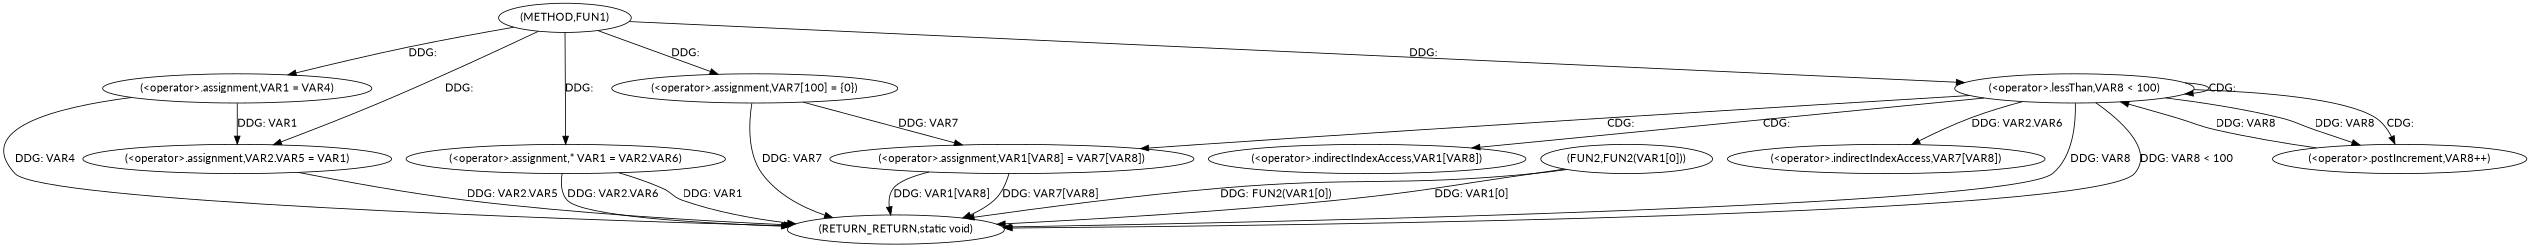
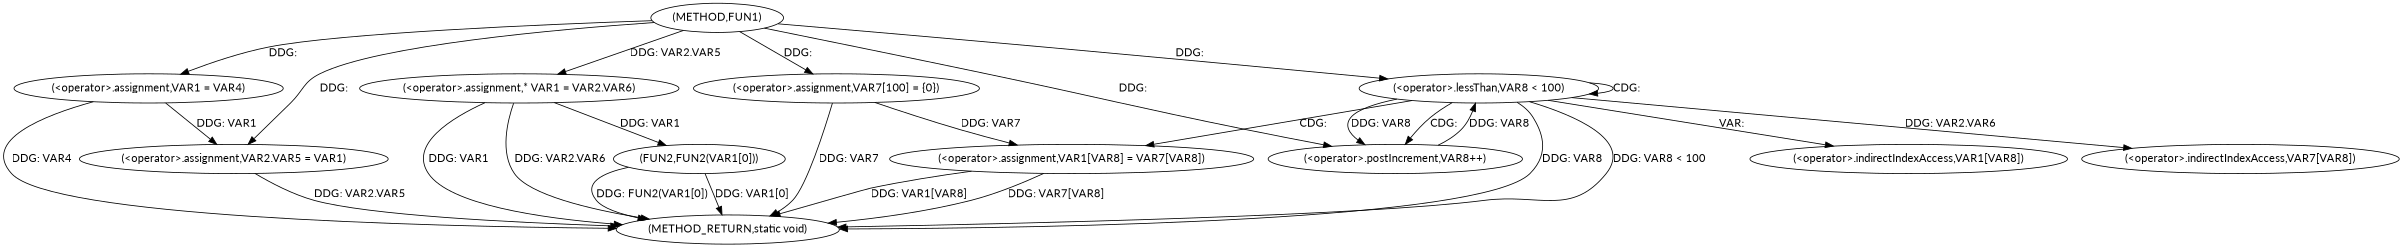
  digraph {
    fontname=Lato
    node [fontname=Lato]
    edge [fontname=Lato]
    n1 [label="(METHOD,FUN1)"]
    n2 [label="(<operator>.assignment,VAR1 = VAR4)"]
    n3 [label="(<operator>.assignment,VAR2.VAR5 = VAR1)"]
    n4 [label="(<operator>.assignment,* VAR1 = VAR2.VAR6)"]
    n5 [label="(<operator>.assignment,VAR7[100] = {0})"]
    n6 [label="(<operator>.lessThan,VAR8 < 100)"]
    n7 [label="(<operator>.postIncrement,VAR8++)"]
-   n8 [label="(RETURN_RETURN,static void)"]
+   n8 [label="(METHOD_RETURN,static void)"]
    n9 [label="(FUN2,FUN2(VAR1[0]))"]
    n10 [label="(<operator>.assignment,VAR1[VAR8] = VAR7[VAR8])"]
    n11 [label="(<operator>.indirectIndexAccess,VAR1[VAR8])"]
    n12 [label="(<operator>.indirectIndexAccess,VAR7[VAR8])"]
    n1 -> n2 [label="DDG: "]
    n1 -> n3 [label="DDG: "]
-   n1 -> n4 [label="DDG: "]
+   n1 -> n4 [label="DDG: VAR2.VAR5"]
    n1 -> n5 [label="DDG: "]
    n1 -> n6 [label="DDG: "]
+   n1 -> n7 [label="DDG: "]
    n2 -> n3 [label="DDG: VAR1"]
    n2 -> n8 [label="DDG: VAR4"]
    n3 -> n8 [label="DDG: VAR2.VAR5"]
    n4 -> n8 [label="DDG: VAR1"]
    n4 -> n8 [label="DDG: VAR2.VAR6"]
+   n4 -> n9 [label="DDG: VAR1"]
    n5 -> n8 [label="DDG: VAR7"]
    n5 -> n10 [label="DDG: VAR7"]
    n6 -> n6 [label="CDG: "]
    n6 -> n7 [label="DDG: VAR8"]
    n6 -> n7 [label="CDG: "]
    n6 -> n8 [label="DDG: VAR8"]
    n6 -> n8 [label="DDG: VAR8 < 100"]
    n6 -> n10 [label="CDG: "]
-   n6 -> n11 [label="CDG: "]
+   n6 -> n11 [label="VAR: "]
    n6 -> n12 [label="DDG: VAR2.VAR6"]
    n7 -> n6 [label="DDG: VAR8"]
    n9 -> n8 [label="DDG: VAR1[0]"]
    n9 -> n8 [label="DDG: FUN2(VAR1[0])"]
    n10 -> n8 [label="DDG: VAR7[VAR8]"]
    n10 -> n8 [label="DDG: VAR1[VAR8]"]
  }
